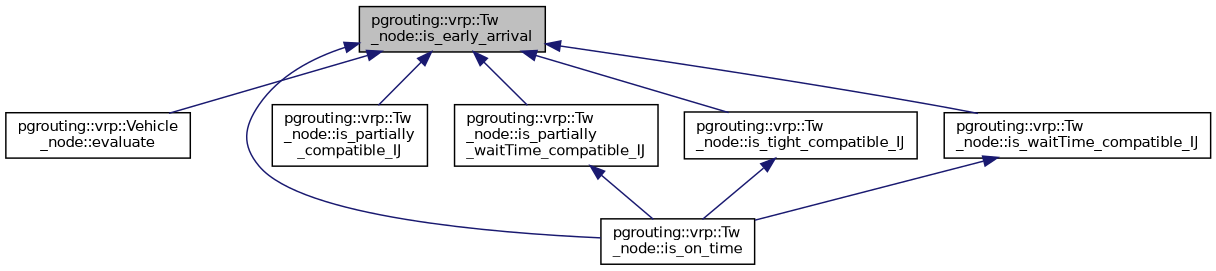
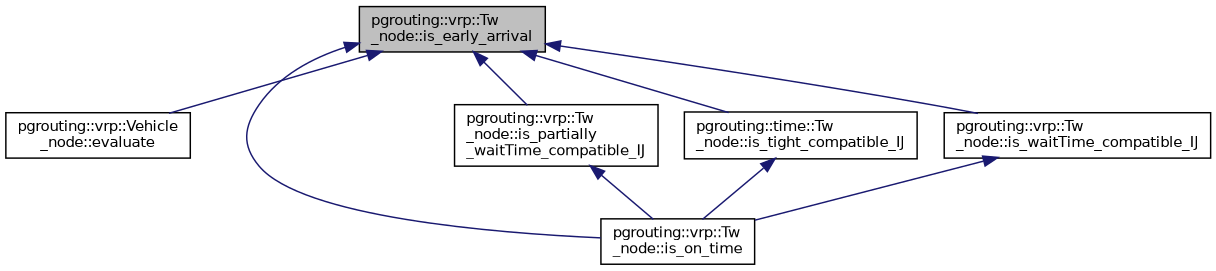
  digraph {
    rankdir=TB
    node [color=black fillcolor=white fontname=Helvetica fontsize=10 shape=record style=filled]
    edge [color=midnightblue dir=back fontname=Helvetica fontsize=10 labelfontname=Helvetica labelfontsize=10 style=solid]
    n1 [fillcolor=grey75 fontcolor=black height=0.2 label="pgrouting::vrp::Tw\l_node::is_early_arrival" width=0.4]
    n2 [height=0.2 label="pgrouting::vrp::Vehicle\l_node::evaluate" width=0.4]
    n3 [height=0.2 label="pgrouting::vrp::Tw\l_node::is_on_time" width=0.4]
-   n4 [height=0.2 label="pgrouting::vrp::Tw\l_node::is_partially\l_compatible_IJ" width=0.4]
    n5 [height=0.2 label="pgrouting::vrp::Tw\l_node::is_partially\l_waitTime_compatible_IJ" width=0.4]
-   n6 [height=0.2 label="pgrouting::vrp::Tw\l_node::is_tight_compatible_IJ" width=0.4]
+   n6 [height=0.2 label="pgrouting::time::Tw\l_node::is_tight_compatible_IJ" width=0.4]
    n7 [height=0.2 label="pgrouting::vrp::Tw\l_node::is_waitTime_compatible_IJ" width=0.4]
    n1 -> n2
    n1 -> n3
-   n1 -> n4
    n1 -> n5
    n1 -> n6
    n1 -> n7
    n5 -> n3
    n6 -> n3
    n7 -> n3
  }
